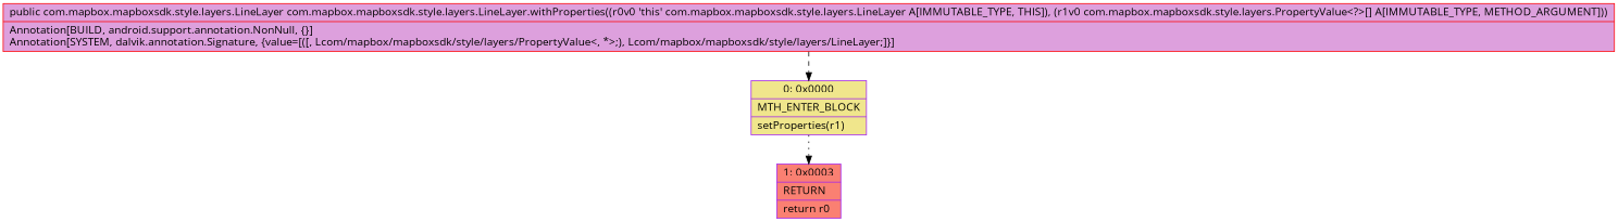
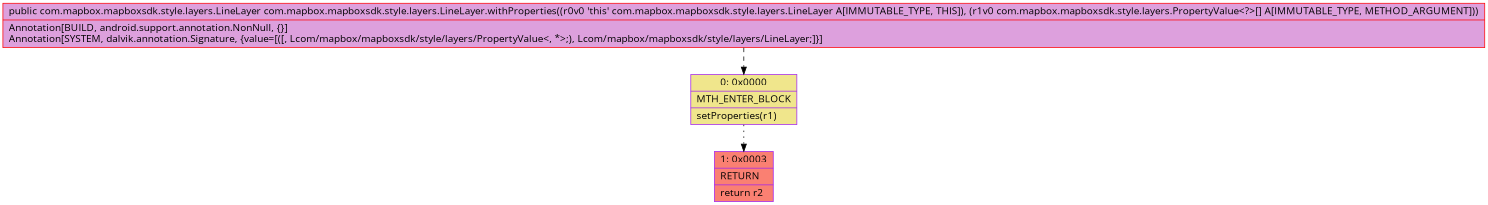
  digraph {
    fontname="Open Sans"
    node [shape=record style=filled color=purple fontname="Open Sans"]
    edge [color=black fontname="Open Sans"]
    n1 [label="{0\:\ 0x0000|MTH_ENTER_BLOCK\l|setProperties(r1)\l}" fillcolor=khaki]
-   n2 [label="{1\:\ 0x0003|RETURN\l|return r0\l}" fillcolor=salmon]
+   n2 [label="{1\:\ 0x0003|RETURN\l|return r2\l}" fillcolor=salmon]
    n3 [label="{public com.mapbox.mapboxsdk.style.layers.LineLayer com.mapbox.mapboxsdk.style.layers.LineLayer.withProperties((r0v0 'this' com.mapbox.mapboxsdk.style.layers.LineLayer A[IMMUTABLE_TYPE, THIS]), (r1v0 com.mapbox.mapboxsdk.style.layers.PropertyValue\<?\>[] A[IMMUTABLE_TYPE, METHOD_ARGUMENT]))  | Annotation[BUILD, android.support.annotation.NonNull, \{\}]\lAnnotation[SYSTEM, dalvik.annotation.Signature, \{value=[([, Lcom\/mapbox\/mapboxsdk\/style\/layers\/PropertyValue\<, *\>;), Lcom\/mapbox\/mapboxsdk\/style\/layers\/LineLayer;]\}]\l}" fillcolor=plum color=red]
    n1 -> n2 [style=dotted]
    n3 -> n1 [style=dashed]
  }
